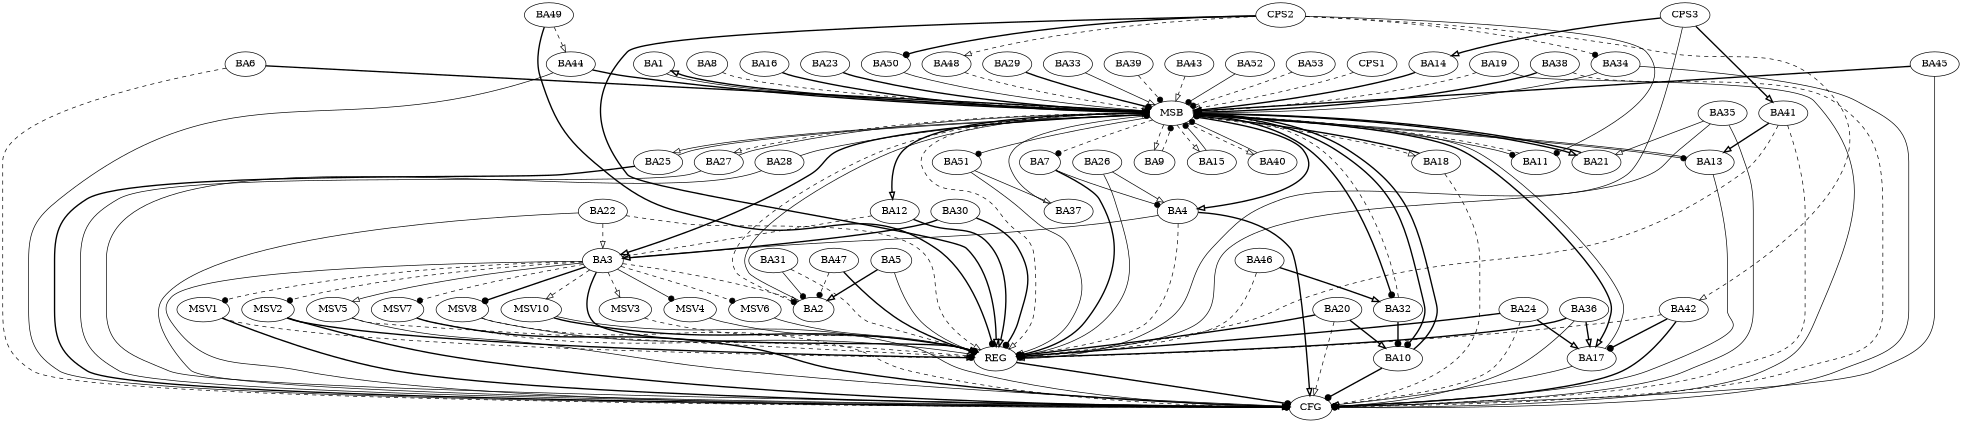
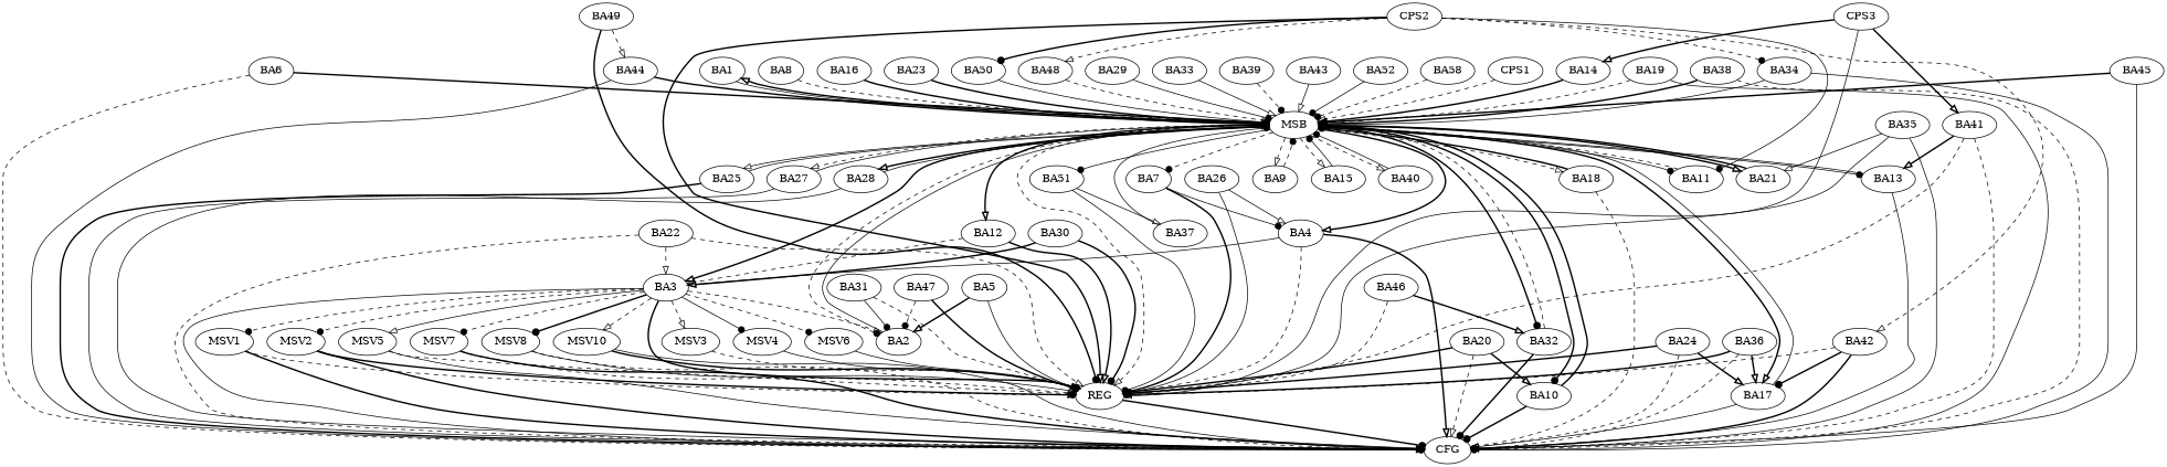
  strict digraph {
    edge [arrowhead=onormal style=bold]
    n1 [label=BA1]
    n2 [label=MSB]
    n3 [label=BA2]
    n4 [label=BA3]
    n5 [label=REG]
    n6 [label=BA4]
    n7 [label=BA7]
    n8 [label=BA9]
    n9 [label=BA10]
    n10 [label=BA11]
    n11 [label=BA12]
    n12 [label=BA13]
    n13 [label=BA15]
    n14 [label=BA17]
    n15 [label=BA18]
    n16 [label=BA21]
    n17 [label=BA25]
    n18 [label=BA27]
    n19 [label=BA28]
    n20 [label=BA32]
    n21 [label=BA40]
    n22 [label=BA51]
    n23 [label=CFG]
    n24 [label=MSV1]
    n25 [label=MSV2]
    n26 [label=MSV3]
    n27 [label=MSV4]
    n28 [label=MSV5]
    n29 [label=MSV6]
    n30 [label=MSV7]
    n31 [label=MSV8]
    n32 [label=MSV10]
    n33 [label=BA5]
    n34 [label=BA6]
    n35 [label=BA8]
    n36 [label=BA14]
    n37 [label=BA16]
    n38 [label=BA19]
    n39 [label=BA20]
    n40 [label=BA22]
    n41 [label=BA23]
    n42 [label=BA24]
    n43 [label=BA26]
    n44 [label=BA29]
    n45 [label=BA30]
    n46 [label=BA31]
    n47 [label=BA33]
    n48 [label=BA34]
    n49 [label=BA35]
    n50 [label=BA36]
    n51 [label=BA37]
    n52 [label=BA38]
    n53 [label=BA39]
    n54 [label=BA41]
    n55 [label=BA42]
    n56 [label=BA43]
    n57 [label=BA44]
    n58 [label=BA45]
    n59 [label=BA46]
    n60 [label=BA47]
    n61 [label=BA48]
    n62 [label=BA49]
    n63 [label=BA50]
    n64 [label=BA52]
-   n65 [label=BA53]
+   n65 [label=BA58]
    n66 [label=CPS1]
    n67 [label=CPS2]
    n68 [label=CPS3]
    n1 -> n2 [arrowhead=dot style=solid]
    n2 -> n1
    n2 -> n3 [arrowhead=dot style=dashed]
    n2 -> n4
    n2 -> n5 [style=dashed]
    n2 -> n6
    n2 -> n7 [arrowhead=dot style=dashed]
    n2 -> n8 [style=dashed]
    n2 -> n9 [arrowhead=dot]
    n2 -> n10 [arrowhead=dot style=solid]
    n2 -> n11
    n2 -> n12 [arrowhead=dot style=solid]
    n2 -> n13 [style=dashed]
    n2 -> n14
    n2 -> n15 [style=dashed]
    n2 -> n16
    n2 -> n17 [style=solid]
    n2 -> n18 [style=dashed]
+   n2 -> n19
    n2 -> n20 [arrowhead=dot]
    n2 -> n21 [style=dashed]
    n2 -> n22 [arrowhead=dot style=solid]
    n3 -> n2 [style=solid]
    n4 -> n3 [style=dashed]
    n4 -> n5
    n4 -> n23 [arrowhead=dot style=solid]
    n4 -> n24 [arrowhead=dot style=dashed]
    n4 -> n25 [arrowhead=dot style=dashed]
    n4 -> n26 [style=dashed]
    n4 -> n27 [arrowhead=dot style=solid]
    n4 -> n28 [style=solid]
    n4 -> n29 [arrowhead=dot style=dashed]
    n4 -> n30 [arrowhead=dot style=dashed]
    n4 -> n31 [arrowhead=dot]
    n4 -> n32 [style=dashed]
    n5 -> n23 [arrowhead=dot]
    n6 -> n4 [style=solid]
    n6 -> n5 [style=dashed]
    n6 -> n23
    n7 -> n5 [arrowhead=dot]
    n7 -> n6 [arrowhead=dot style=solid]
    n8 -> n2 [arrowhead=dot style=dashed]
    n9 -> n2 [arrowhead=dot]
    n9 -> n23 [arrowhead=dot]
    n10 -> n2 [arrowhead=dot style=dashed]
    n11 -> n4 [style=dashed]
    n11 -> n5
    n12 -> n2 [arrowhead=dot style=solid]
    n12 -> n23 [arrowhead=dot style=solid]
    n13 -> n2 [arrowhead=dot style=solid]
    n14 -> n2 [arrowhead=dot style=solid]
    n14 -> n23 [style=solid]
    n15 -> n2 [arrowhead=dot]
    n15 -> n23 [style=dashed]
    n16 -> n2
    n17 -> n2 [arrowhead=dot style=solid]
    n17 -> n23 [arrowhead=dot]
    n18 -> n2 [arrowhead=dot style=solid]
    n18 -> n23 [style=solid]
    n19 -> n2 [style=solid]
    n19 -> n23 [style=solid]
    n20 -> n2 [arrowhead=dot style=dashed]
-   n20 -> n9 [arrowhead=dot]
+   n20 -> n23 [arrowhead=dot]
    n21 -> n2 [arrowhead=dot style=solid]
-   n22 -> n5 [style=solid]
+   n22 -> n5 [arrowhead=dot style=solid]
    n22 -> n51 [style=solid]
    n24 -> n5 [arrowhead=dot style=dashed]
    n24 -> n23 [arrowhead=dot]
    n25 -> n5
    n25 -> n23
    n26 -> n5 [arrowhead=dot style=dashed]
    n27 -> n5 [arrowhead=dot style=solid]
    n28 -> n5 [arrowhead=dot style=dashed]
    n28 -> n23 [arrowhead=dot style=solid]
    n29 -> n5 [arrowhead=dot style=solid]
    n30 -> n5 [style=dashed]
    n30 -> n23
    n31 -> n5 [style=solid]
    n31 -> n23 [arrowhead=dot style=dashed]
    n32 -> n5
    n32 -> n23 [style=solid]
    n33 -> n3
    n33 -> n5 [style=solid]
    n34 -> n2 [arrowhead=dot]
    n34 -> n23 [style=dashed]
    n35 -> n2 [style=dashed]
    n36 -> n2
    n37 -> n2 [arrowhead=dot]
    n38 -> n2 [style=dashed]
    n38 -> n23 [arrowhead=dot style=solid]
    n39 -> n5 [arrowhead=dot]
    n39 -> n9
    n39 -> n23 [style=dashed]
    n40 -> n4 [style=dashed]
    n40 -> n5 [style=dashed]
-   n40 -> n23 [style=solid]
+   n40 -> n23 [style=dashed]
    n41 -> n2 [arrowhead=dot]
    n42 -> n5
    n42 -> n14
    n42 -> n23 [style=dashed]
    n43 -> n5 [style=solid]
    n43 -> n6 [style=solid]
-   n44 -> n2 [arrowhead=dot]
+   n44 -> n2 [arrowhead=dot style=solid]
    n45 -> n4
    n45 -> n5 [arrowhead=dot]
    n46 -> n3 [arrowhead=dot style=solid]
    n46 -> n5 [style=dashed]
    n47 -> n2 [style=solid]
    n48 -> n2 [style=solid]
    n48 -> n23 [arrowhead=dot style=solid]
    n49 -> n5 [style=solid]
    n49 -> n16 [style=solid]
    n49 -> n23 [arrowhead=dot style=solid]
    n50 -> n5 [arrowhead=dot]
    n50 -> n14
-   n50 -> n23 [arrowhead=dot style=solid]
+   n50 -> n23 [arrowhead=dot style=dashed]
    n51 -> n2 [arrowhead=dot style=solid]
    n52 -> n2
    n52 -> n23 [style=dashed]
    n53 -> n2 [arrowhead=dot style=dashed]
    n54 -> n5 [style=dashed]
    n54 -> n12
    n54 -> n23 [style=dashed]
    n55 -> n5 [style=dashed]
    n55 -> n14 [arrowhead=dot]
    n55 -> n23 [arrowhead=dot]
-   n56 -> n2 [style=dashed]
+   n56 -> n2 [style=solid]
    n57 -> n2 [arrowhead=dot]
    n57 -> n23 [arrowhead=dot style=solid]
    n58 -> n2
    n58 -> n23 [style=solid]
    n59 -> n5 [style=dashed]
    n59 -> n20
    n60 -> n3 [arrowhead=dot style=dashed]
    n60 -> n5 [arrowhead=dot]
    n61 -> n2 [style=dashed]
    n62 -> n5 [arrowhead=dot]
    n62 -> n57 [style=dashed]
    n63 -> n2 [style=solid]
    n64 -> n2 [arrowhead=dot style=solid]
    n65 -> n2 [arrowhead=dot style=dashed]
    n66 -> n2 [style=dashed]
    n67 -> n5
    n67 -> n10 [arrowhead=dot style=solid]
    n67 -> n48 [arrowhead=dot style=dashed]
    n67 -> n55 [style=dashed]
    n67 -> n61 [style=dashed]
    n67 -> n63 [arrowhead=dot]
    n68 -> n5 [style=solid]
    n68 -> n36
    n68 -> n54
  }
